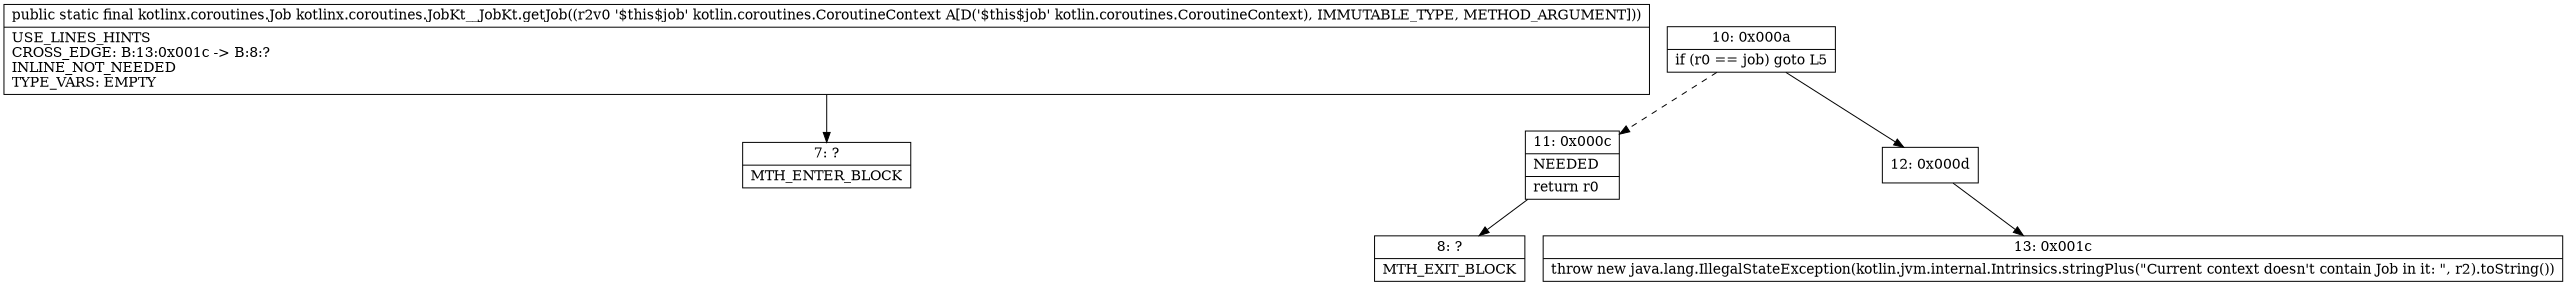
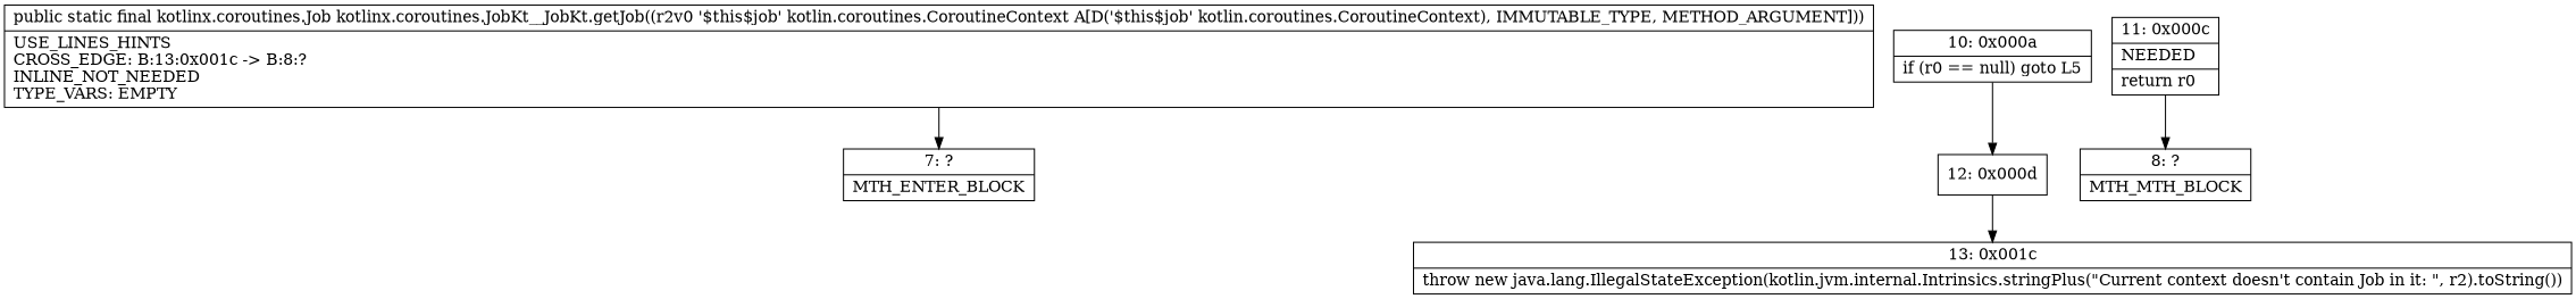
  digraph {
    node [shape=record]
    n1 [label="{7\:\ ?|MTH_ENTER_BLOCK\l}"]
-   n2 [label="{10\:\ 0x000a|if (r0 == job) goto L5\l}"]
+   n2 [label="{10\:\ 0x000a|if (r0 == null) goto L5\l}"]
    n3 [label="{11\:\ 0x000c|NEEDED\l|return r0\l}"]
    n4 [label="{12\:\ 0x000d}"]
-   n5 [label="{8\:\ ?|MTH_EXIT_BLOCK\l}"]
+   n5 [label="{8\:\ ?|MTH_MTH_BLOCK\l}"]
    n6 [label="{13\:\ 0x001c|throw new java.lang.IllegalStateException(kotlin.jvm.internal.Intrinsics.stringPlus(\"Current context doesn't contain Job in it: \", r2).toString())\l}"]
    n7 [label="{public static final kotlinx.coroutines.Job kotlinx.coroutines.JobKt__JobKt.getJob((r2v0 '$this$job' kotlin.coroutines.CoroutineContext A[D('$this$job' kotlin.coroutines.CoroutineContext), IMMUTABLE_TYPE, METHOD_ARGUMENT]))  | USE_LINES_HINTS\lCROSS_EDGE: B:13:0x001c \-\> B:8:?\lINLINE_NOT_NEEDED\lTYPE_VARS: EMPTY\l}"]
-   n2 -> n3 [style=dashed]
    n2 -> n4
    n3 -> n5
    n4 -> n6
    n7 -> n1
  }
